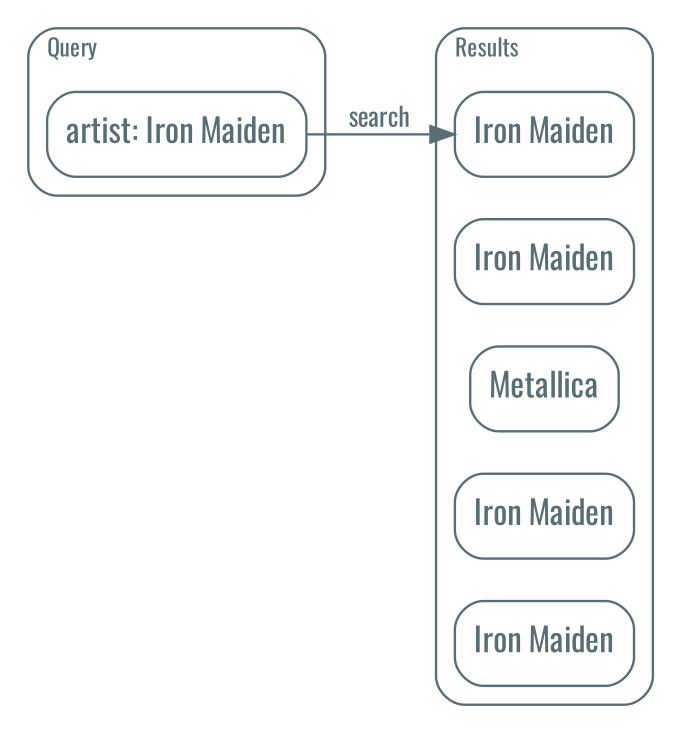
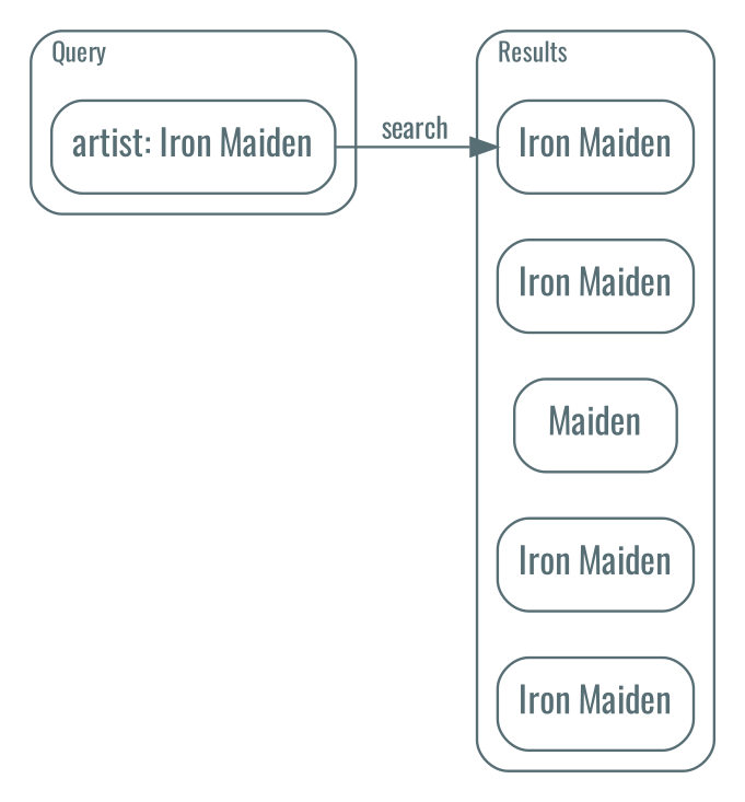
  digraph {
    compound=true
    rankdir=LR
    fontname=Oswald
    node [color="#586E75" fillcolor="#ffffff" fontcolor="#586E75" fontname=Oswald shape=rectangle style="rounded,filled"]
    n1 [label="artist: Iron Maiden"]
    n2 [label="Iron Maiden"]
    n3 [label="Iron Maiden"]
-   n4 [label=Metallica]
+   n4 [label=Maiden]
    n5 [label="Iron Maiden"]
    n6 [label="Iron Maiden"]
    subgraph cluster_1 {
      color="#586E75"
      fontcolor="#586E75"
      fontsize=10
      label=Query
      labeljust=l
      style=rounded
      n1
    }
    subgraph cluster_2 {
      color="#586E75"
      fontcolor="#586E75"
      fontsize=10
      label=Results
      labeljust=l
      style=rounded
      n2
      n3
      n4
      n5
      n6
    }
    n1 -> n2 [color="#586E75" fontcolor="#586E75" fontname=Oswald fontsize=11 label=search]
  }
